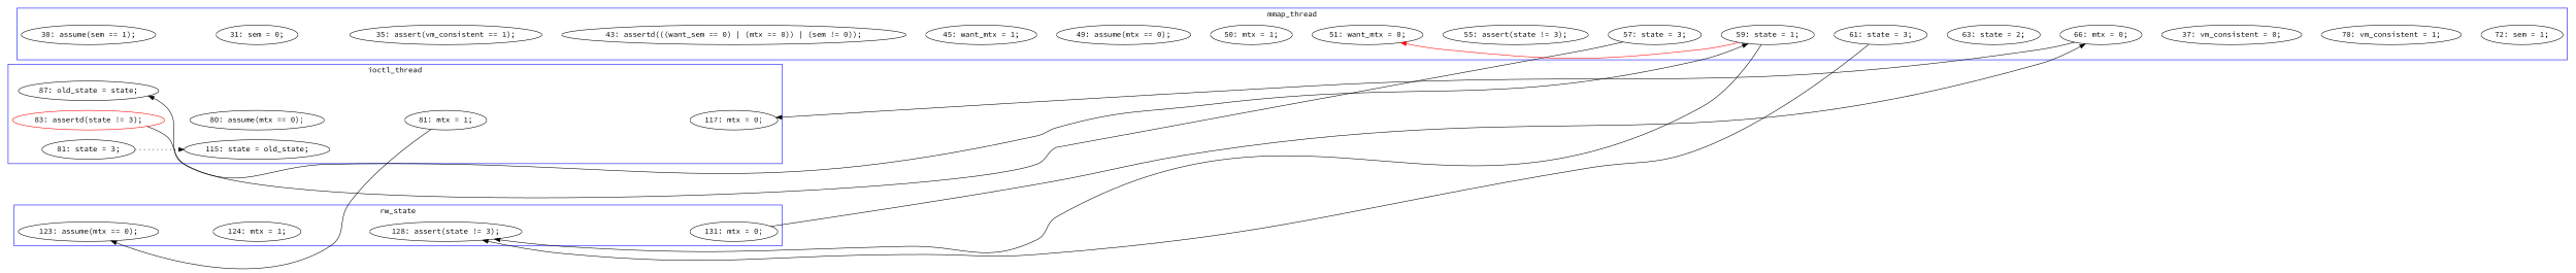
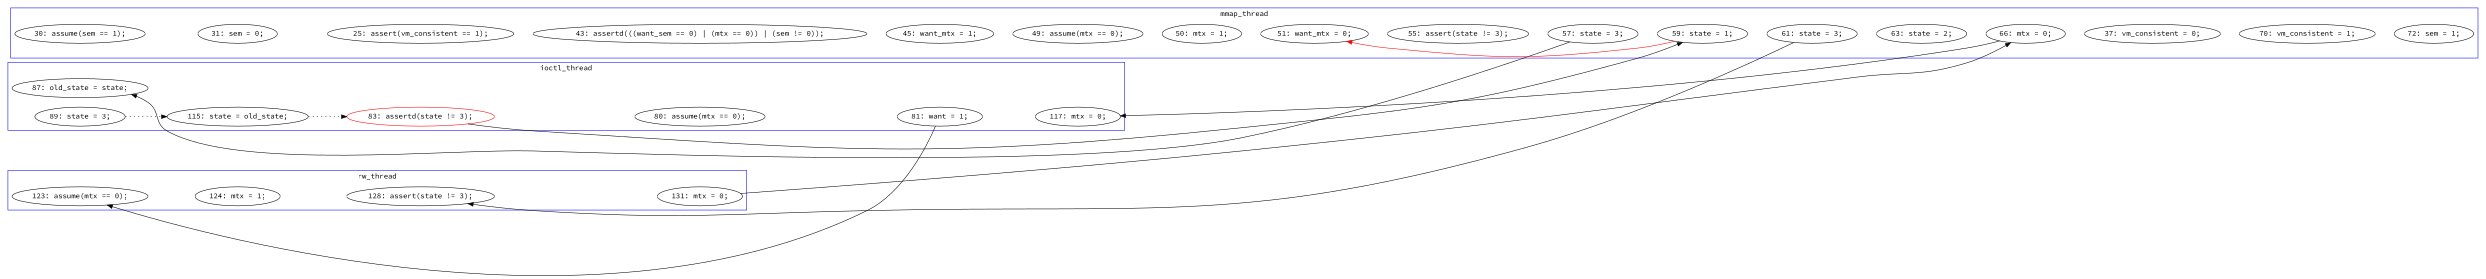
  digraph {
    fontname="Source Code Pro"
    rankdir=LR
    node [fontname="Source Code Pro"]
    edge [color=white fontname="Source Code Pro" style=solid]
    n1 [label="128: assert(state != 3);"]
    n2 [label="131: mtx = 0;"]
    n3 [label="123: assume(mtx == 0);"]
    n4 [label="124: mtx = 1;"]
    n5 [label="87: old_state = state;"]
    n6 [label="115: state = old_state;"]
    n7 [color=red label="83: assertd(state != 3);"]
-   n8 [label="81: state = 3;"]
+   n8 [label="89: state = 3;"]
    n9 [label="117: mtx = 0;"]
-   n10 [label="81: mtx = 1;"]
+   n10 [label="81: want = 1;"]
    n11 [label="80: assume(mtx == 0);"]
    n12 [label="57: state = 3;"]
    n13 [label="59: state = 1;"]
    n14 [label="30: assume(sem == 1);"]
    n15 [label="31: sem = 0;"]
    n16 [label="50: mtx = 1;"]
    n17 [label="51: want_mtx = 0;"]
    n18 [label="55: assert(state != 3);"]
    n19 [label="66: mtx = 0;"]
    n20 [label="37: vm_consistent = 0;"]
    n21 [label="70: vm_consistent = 1;"]
    n22 [label="72: sem = 1;"]
    n23 [label="61: state = 3;"]
    n24 [label="63: state = 2;"]
-   n25 [label="35: assert(vm_consistent == 1);"]
+   n25 [label="25: assert(vm_consistent == 1);"]
    n26 [label="43: assertd(((want_sem == 0) | (mtx == 0)) | (sem != 0));"]
    n27 [label="49: assume(mtx == 0);"]
    n28 [label="45: want_mtx = 1;"]
    subgraph cluster_1 {
      color=blue
-     label=rw_state
+     label=rw_thread
      n1
      n2
      n3
      n4
    }
    subgraph cluster_2 {
      color=blue
      label=ioctl_thread
      n5
      n6
      n7
      n8
      n9
      n10
      n11
    }
    subgraph cluster_3 {
      color=blue
      label=mmap_thread
      n12
      n13
      n14
      n15
      n16
      n17
      n18
      n19
      n20
      n21
      n22
      n23
      n24
      n25
      n26
      n27
      n28
    }
    n1 -> n2
    n2 -> n19 [color=black constraint=false]
    n3 -> n4
    n4 -> n1
+   n6 -> n7 [color=black style=dotted]
    n7 -> n11
    n7 -> n13 [color=black constraint=false]
    n8 -> n6 [color=black style=dotted]
    n10 -> n3 [color=black constraint=false]
    n10 -> n9
    n11 -> n10
    n12 -> n5 [color=black constraint=false]
    n12 -> n13
-   n13 -> n1 [color=black constraint=false]
    n13 -> n17 [color=red constraint=false]
    n13 -> n23
    n14 -> n15
    n15 -> n25
    n16 -> n17
    n17 -> n18
    n18 -> n12
    n19 -> n9 [color=black constraint=false]
    n19 -> n20
    n20 -> n21
    n21 -> n22
    n23 -> n1 [color=black constraint=false]
    n23 -> n24
    n24 -> n19
    n25 -> n26
    n26 -> n28
    n27 -> n16
    n28 -> n27
  }
